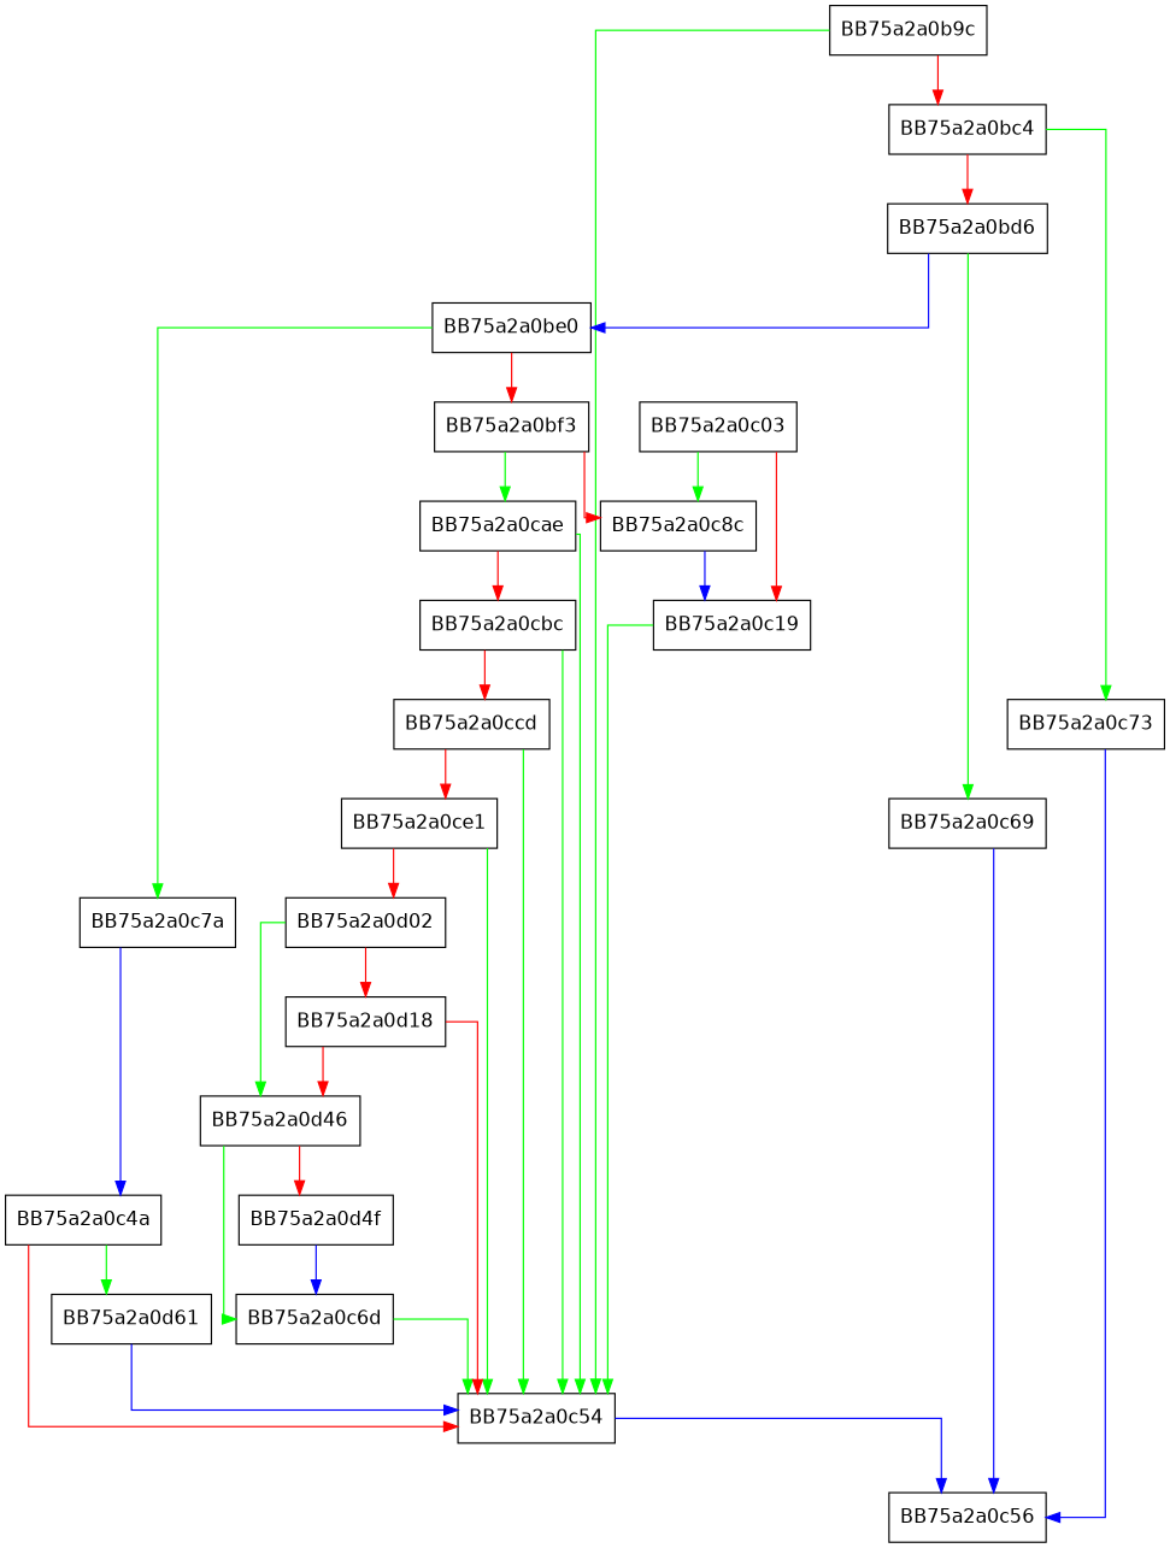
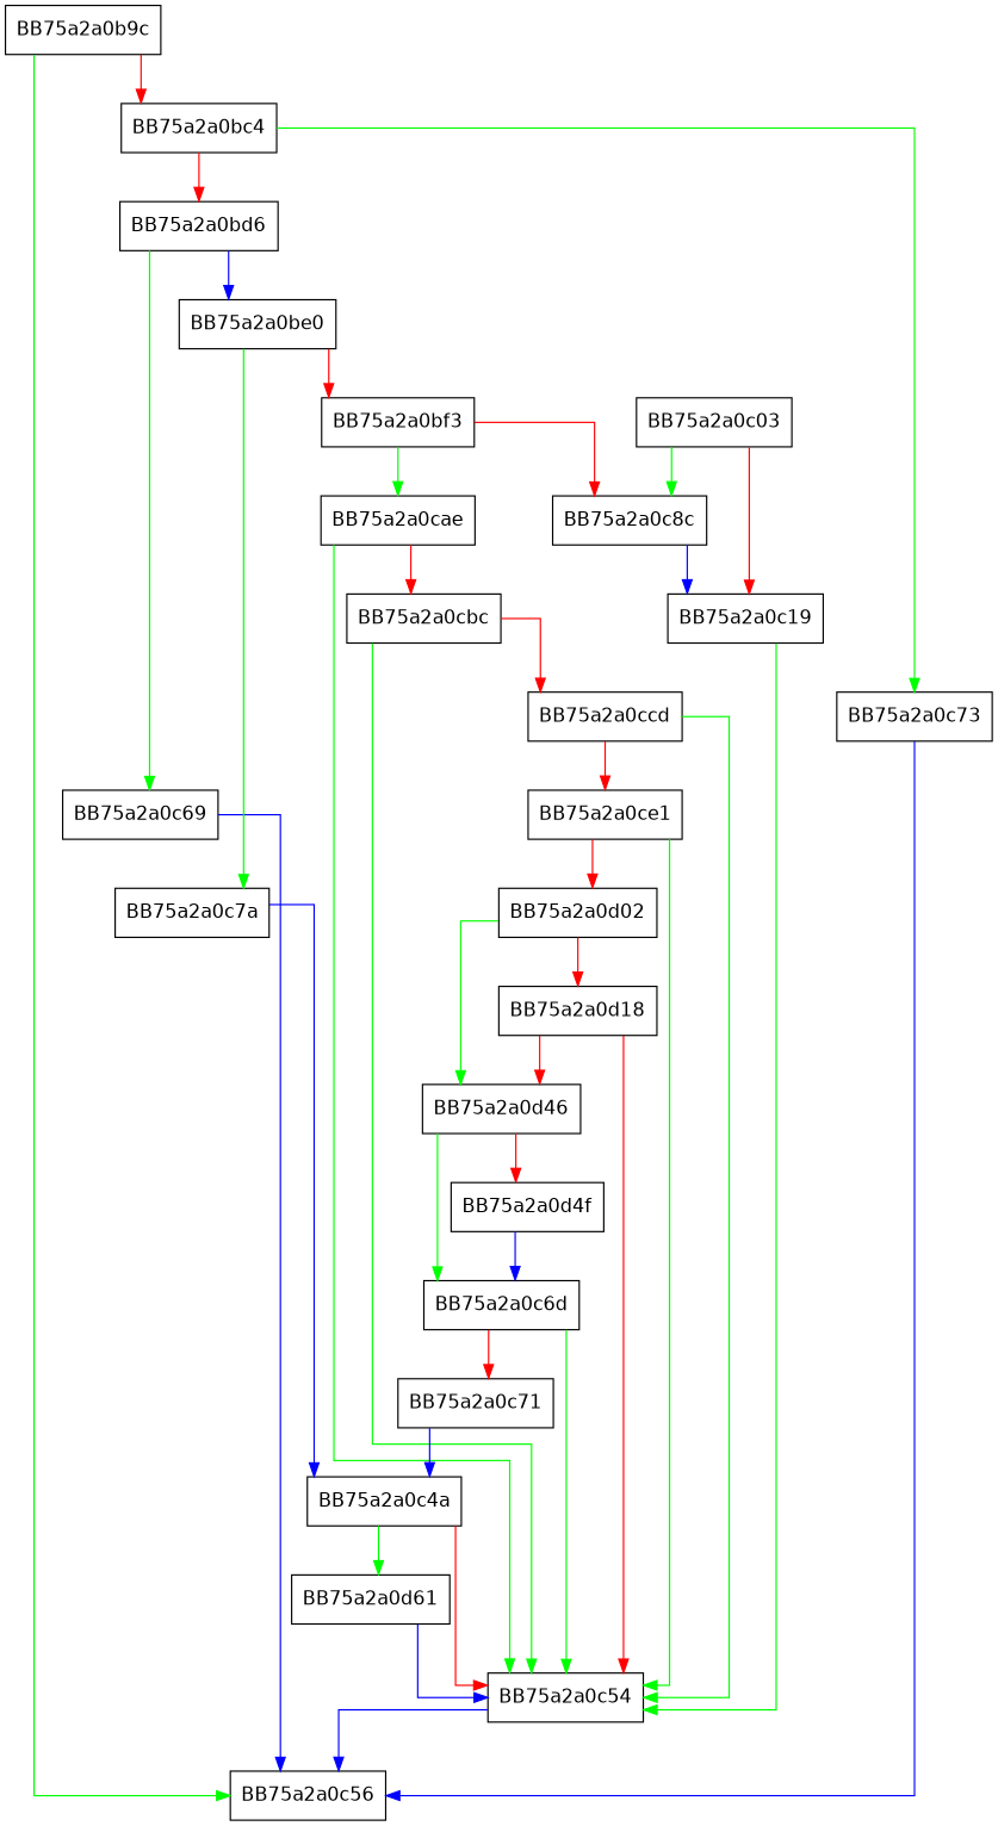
  digraph {
    fontname="DejaVu Sans"
    splines=ortho
    node [fontname="DejaVu Sans" shape=box]
    edge [color=green fontname="DejaVu Sans"]
    BB75a2a0b9c
    BB75a2a0c56
    BB75a2a0bc4
    BB75a2a0c73
    BB75a2a0bd6
    BB75a2a0c69
    BB75a2a0be0
    BB75a2a0c7a
    BB75a2a0bf3
    BB75a2a0c4a
    BB75a2a0cae
    BB75a2a0c8c
    BB75a2a0c54
    BB75a2a0d61
    BB75a2a0cbc
    BB75a2a0c03
    BB75a2a0c19
    BB75a2a0ccd
    BB75a2a0c6d
+   BB75a2a0c71
    BB75a2a0ce1
    BB75a2a0d02
    BB75a2a0d46
    BB75a2a0d18
    BB75a2a0d4f
-   BB75a2a0b9c -> BB75a2a0c54
+   BB75a2a0b9c -> BB75a2a0c56
    BB75a2a0b9c -> BB75a2a0bc4 [color=red]
    BB75a2a0bc4 -> BB75a2a0c73
    BB75a2a0bc4 -> BB75a2a0bd6 [color=red]
    BB75a2a0c73 -> BB75a2a0c56 [color=blue]
    BB75a2a0bd6 -> BB75a2a0c69
    BB75a2a0bd6 -> BB75a2a0be0 [color=blue]
    BB75a2a0c69 -> BB75a2a0c56 [color=blue]
    BB75a2a0be0 -> BB75a2a0c7a
    BB75a2a0be0 -> BB75a2a0bf3 [color=red]
    BB75a2a0c7a -> BB75a2a0c4a [color=blue]
    BB75a2a0bf3 -> BB75a2a0cae
    BB75a2a0bf3 -> BB75a2a0c8c [color=red]
    BB75a2a0c4a -> BB75a2a0c54 [color=red]
    BB75a2a0c4a -> BB75a2a0d61
    BB75a2a0cae -> BB75a2a0c54
    BB75a2a0cae -> BB75a2a0cbc [color=red]
    BB75a2a0c8c -> BB75a2a0c19 [color=blue]
    BB75a2a0c54 -> BB75a2a0c56 [color=blue]
    BB75a2a0d61 -> BB75a2a0c54 [color=blue]
    BB75a2a0cbc -> BB75a2a0c54
    BB75a2a0cbc -> BB75a2a0ccd [color=red]
    BB75a2a0c03 -> BB75a2a0c8c
    BB75a2a0c03 -> BB75a2a0c19 [color=red]
    BB75a2a0c19 -> BB75a2a0c54
    BB75a2a0ccd -> BB75a2a0c54
    BB75a2a0ccd -> BB75a2a0ce1 [color=red]
    BB75a2a0c6d -> BB75a2a0c54
+   BB75a2a0c6d -> BB75a2a0c71 [color=red]
+   BB75a2a0c71 -> BB75a2a0c4a [color=blue]
    BB75a2a0ce1 -> BB75a2a0c54
    BB75a2a0ce1 -> BB75a2a0d02 [color=red]
    BB75a2a0d02 -> BB75a2a0d46
    BB75a2a0d02 -> BB75a2a0d18 [color=red]
    BB75a2a0d46 -> BB75a2a0c6d
    BB75a2a0d46 -> BB75a2a0d4f [color=red]
    BB75a2a0d18 -> BB75a2a0c54 [color=red]
    BB75a2a0d18 -> BB75a2a0d46 [color=red]
    BB75a2a0d4f -> BB75a2a0c6d [color=blue]
  }
